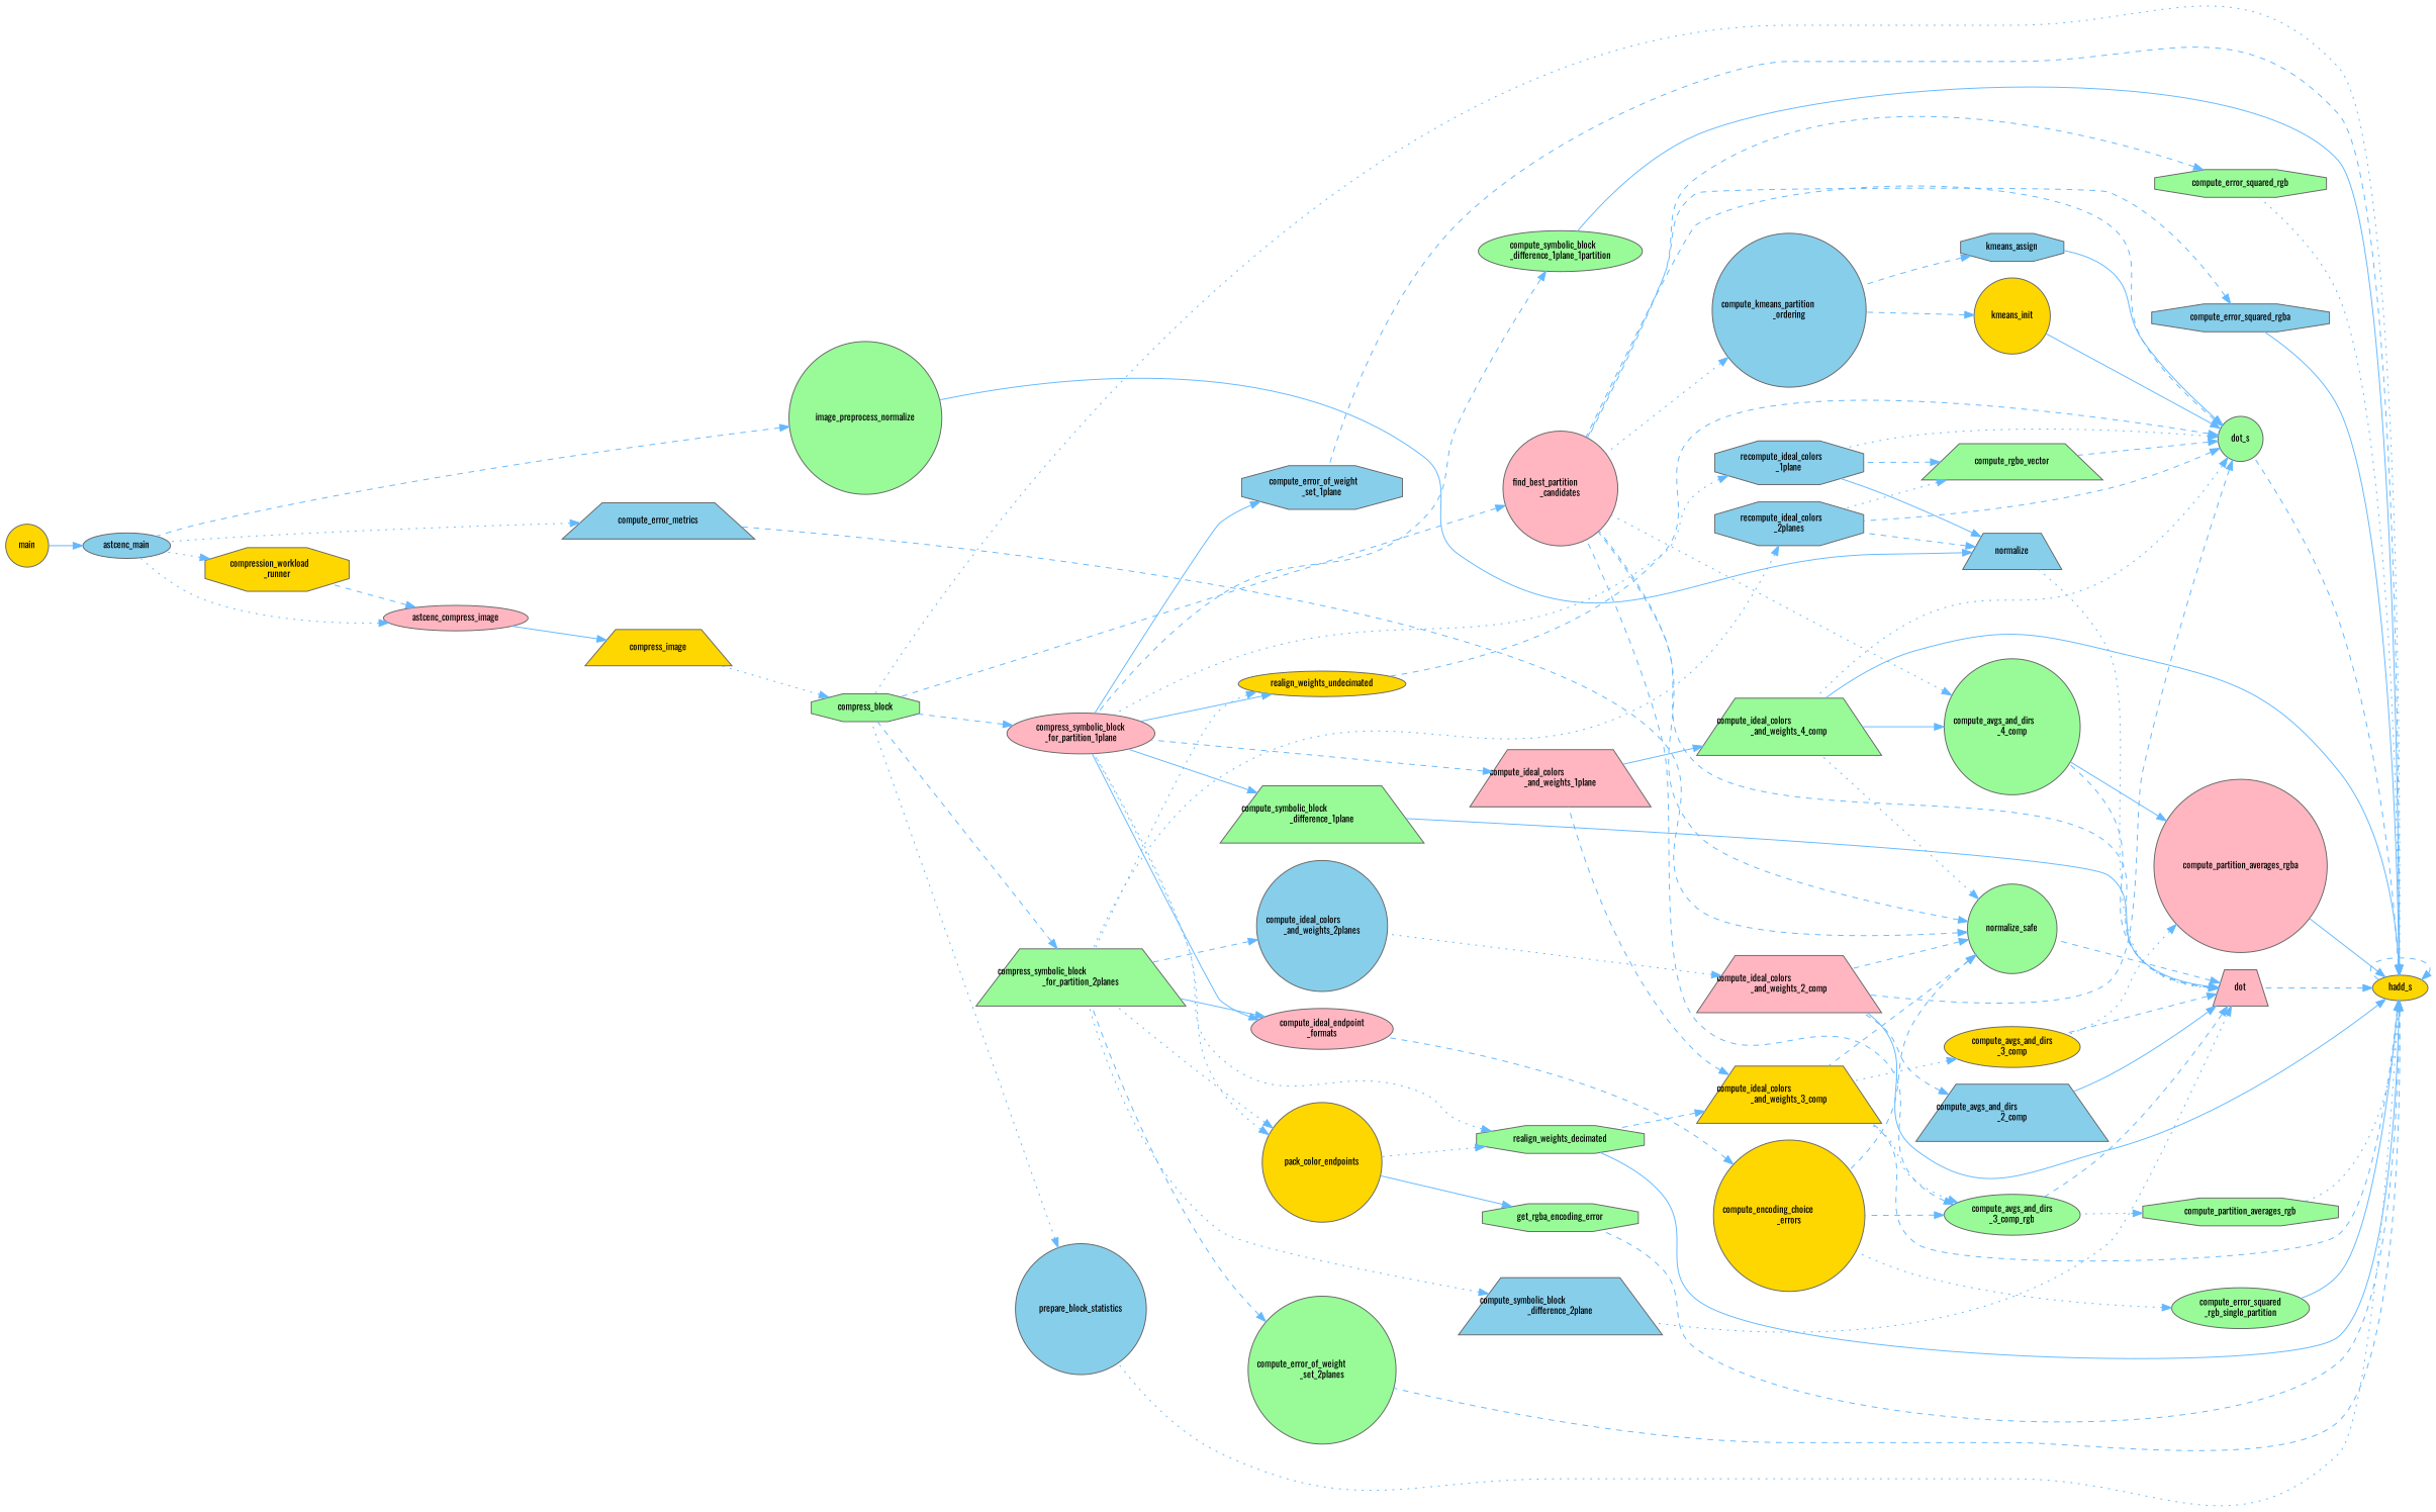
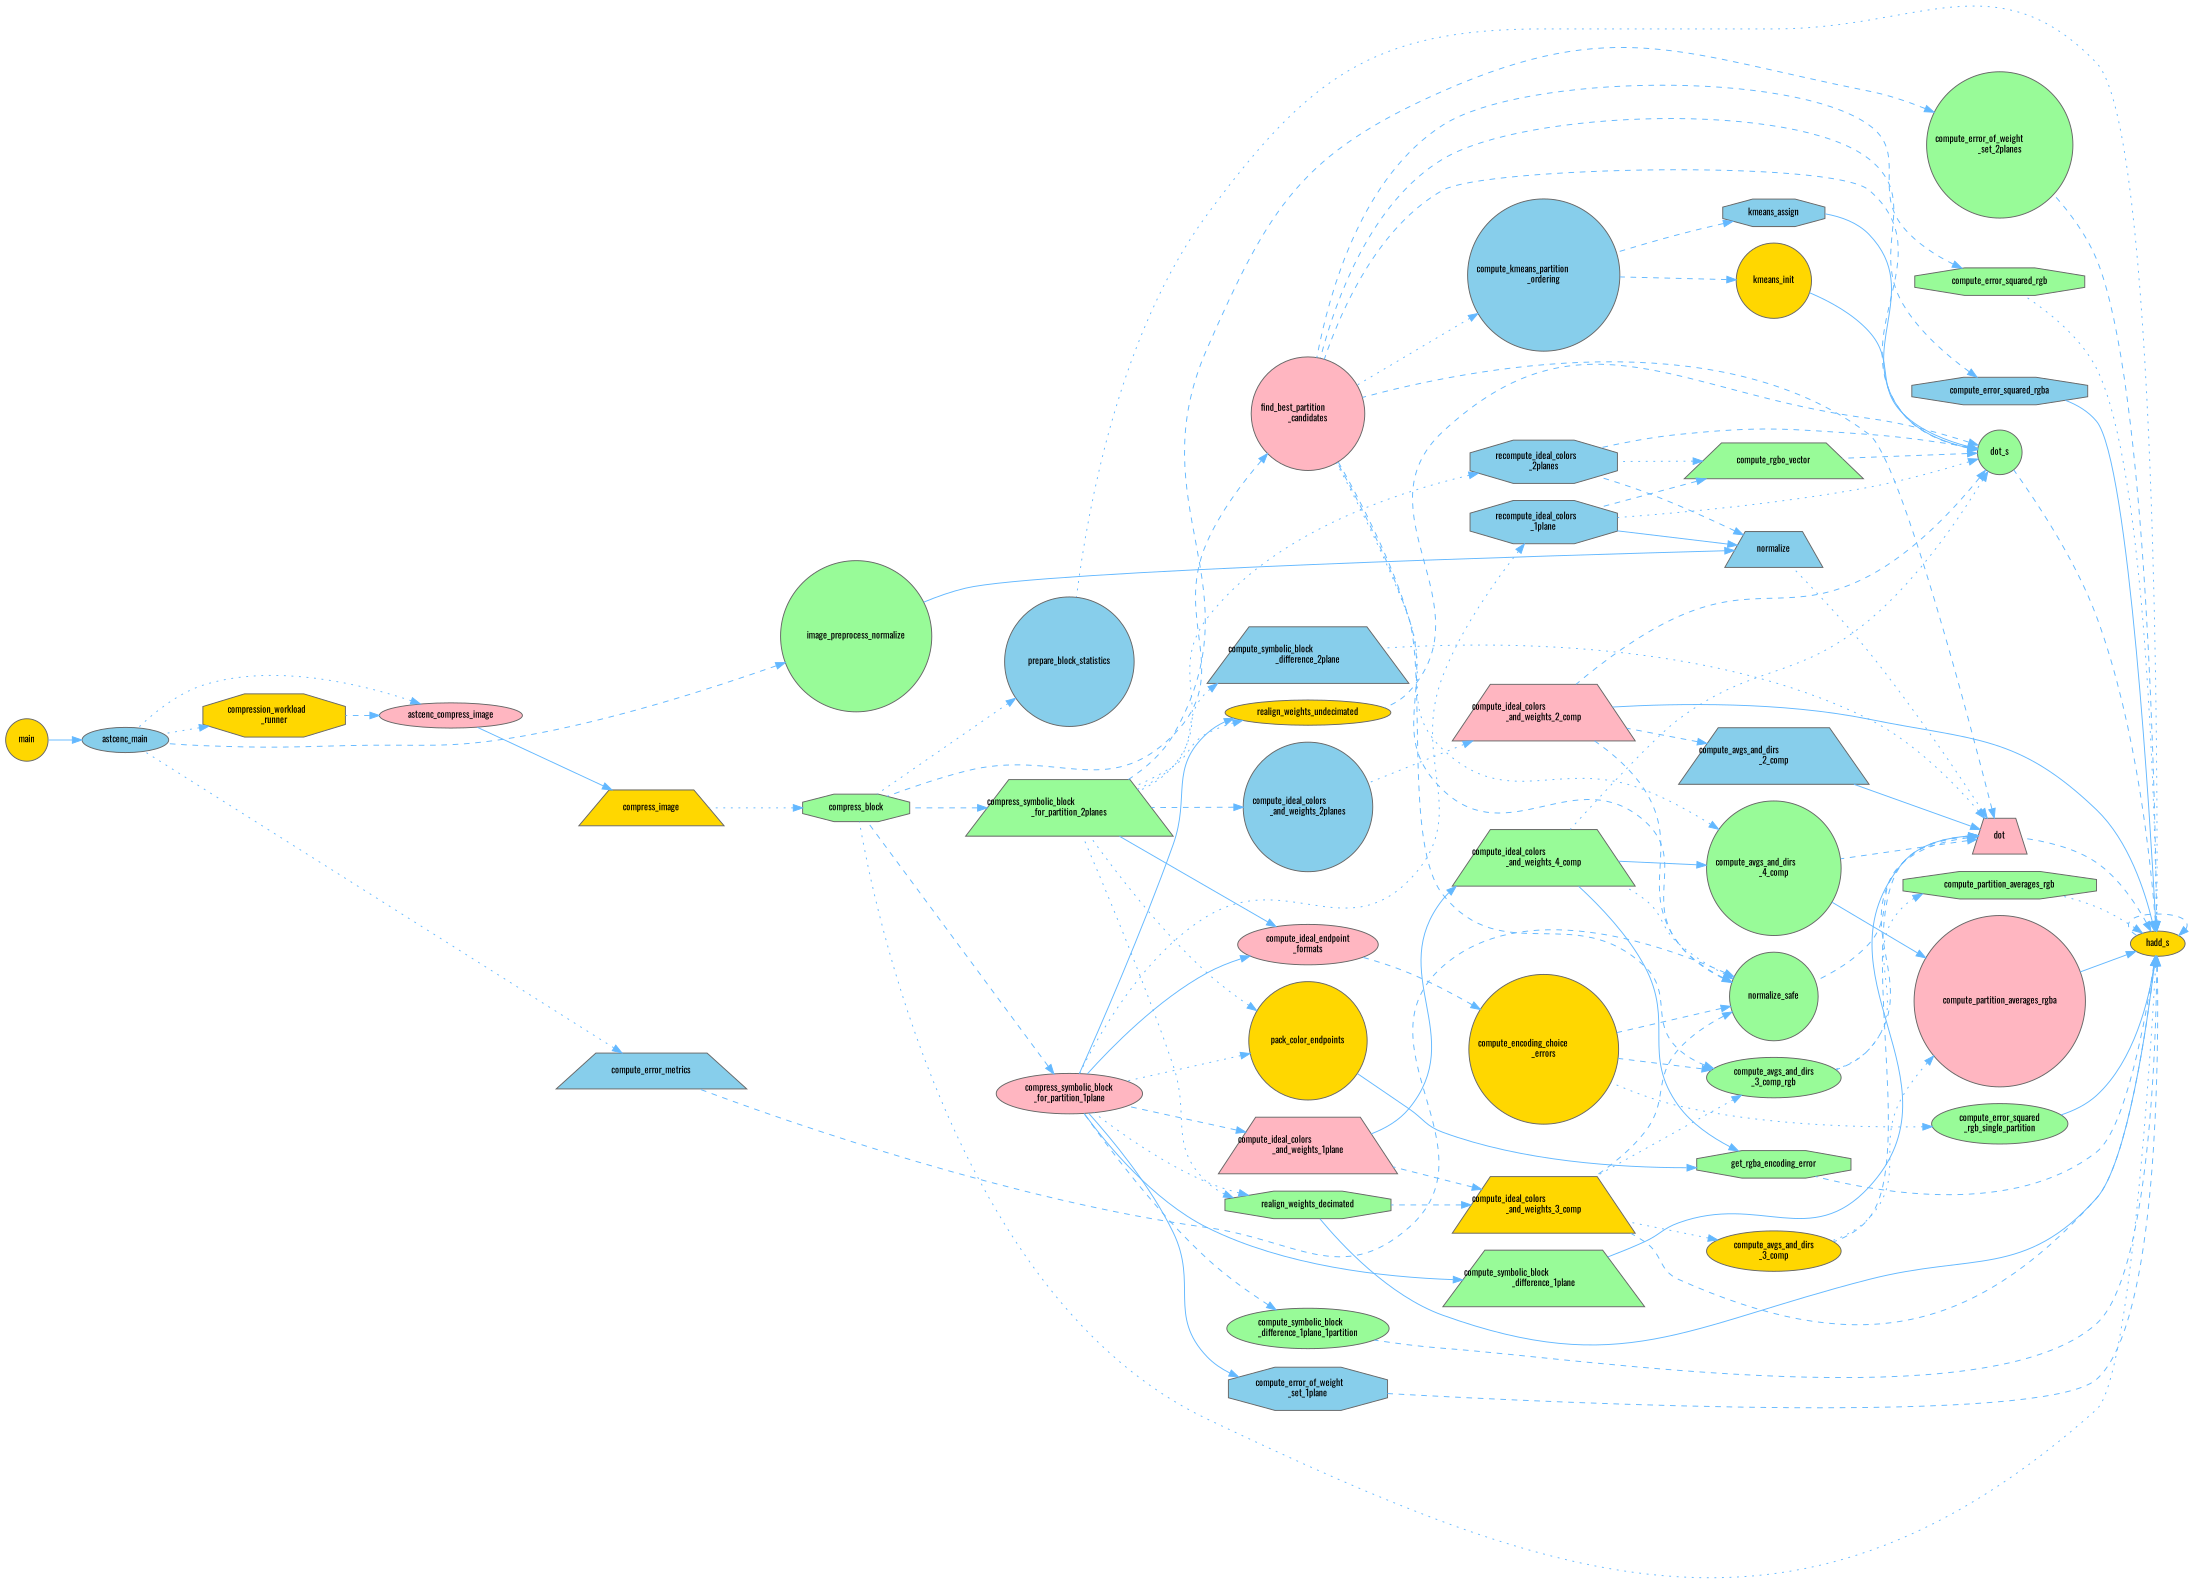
  digraph {
    fontname=Oswald
    rankdir=RL
    node [color=grey40 fillcolor=palegreen fontname=Oswald fontsize=10 shape=circle style=filled]
    edge [color=steelblue1 dir=back fontname=Oswald fontsize=10 labelfontname=Helvetica labelfontsize=10 style=dashed]
    n1 [color=gray40 fillcolor=gold fontcolor=black height=0.2 label=hadd_s shape=ellipse width=0.4]
    n2 [height=0.2 label=compress_block shape=octagon width=0.4]
    n3 [fillcolor=skyblue height=0.2 label="compute_error_of_weight\l_set_1plane" shape=octagon width=0.4]
    n4 [height=0.2 label="compute_error_of_weight\l_set_2planes" width=0.4]
    n5 [height=0.2 label=compute_error_squared_rgb shape=octagon width=0.4]
    n6 [height=0.2 label="compute_error_squared\l_rgb_single_partition" shape=ellipse width=0.4]
    n7 [fillcolor=skyblue height=0.2 label=compute_error_squared_rgba shape=octagon width=0.4]
    n8 [fillcolor=lightpink height=0.2 label="compute_ideal_colors\l_and_weights_2_comp" shape=trapezium width=0.4]
    n9 [fillcolor=gold height=0.2 label="compute_ideal_colors\l_and_weights_3_comp" shape=trapezium width=0.4]
    n10 [height=0.2 label="compute_ideal_colors\l_and_weights_4_comp" shape=trapezium width=0.4]
    n11 [height=0.2 label=compute_partition_averages_rgb shape=octagon width=0.4]
    n12 [fillcolor=lightpink height=0.2 label=compute_partition_averages_rgba width=0.4]
    n13 [height=0.2 label="compute_symbolic_block\l_difference_1plane_1partition" shape=ellipse width=0.4]
    n14 [fillcolor=lightpink height=0.2 label=dot shape=trapezium width=0.4]
    n15 [height=0.2 label=dot_s width=0.4]
    n16 [height=0.2 label=get_rgba_encoding_error shape=octagon width=0.4]
    n17 [fillcolor=skyblue height=0.2 label=prepare_block_statistics width=0.4]
    n18 [height=0.2 label=realign_weights_decimated shape=octagon width=0.4]
    n19 [fillcolor=gold height=0.2 label=compress_image shape=trapezium width=0.4]
    n20 [fillcolor=lightpink height=0.2 label="compress_symbolic_block\l_for_partition_1plane" shape=ellipse width=0.4]
    n21 [height=0.2 label="compress_symbolic_block\l_for_partition_2planes" shape=trapezium width=0.4]
    n22 [fillcolor=lightpink height=0.2 label="find_best_partition\l_candidates" width=0.4]
    n23 [fillcolor=gold height=0.2 label="compute_encoding_choice\l_errors" width=0.4]
    n24 [fillcolor=skyblue height=0.2 label="compute_ideal_colors\l_and_weights_2planes" width=0.4]
    n25 [fillcolor=lightpink height=0.2 label="compute_ideal_colors\l_and_weights_1plane" shape=trapezium width=0.4]
    n26 [height=0.2 label="compute_avgs_and_dirs\l_3_comp_rgb" shape=ellipse width=0.4]
    n27 [fillcolor=gold height=0.2 label="compute_avgs_and_dirs\l_3_comp" shape=ellipse width=0.4]
    n28 [height=0.2 label="compute_avgs_and_dirs\l_4_comp" width=0.4]
    n29 [fillcolor=skyblue height=0.2 label="compute_avgs_and_dirs\l_2_comp" shape=trapezium width=0.4]
    n30 [height=0.2 label="compute_symbolic_block\l_difference_1plane" shape=trapezium width=0.4]
    n31 [fillcolor=skyblue height=0.2 label="compute_symbolic_block\l_difference_2plane" shape=trapezium width=0.4]
    n32 [fillcolor=skyblue height=0.2 label=normalize shape=trapezium width=0.4]
    n33 [height=0.2 label=normalize_safe width=0.4]
    n34 [fillcolor=skyblue height=0.2 label="recompute_ideal_colors\l_1plane" shape=octagon width=0.4]
    n35 [fillcolor=skyblue height=0.2 label="recompute_ideal_colors\l_2planes" shape=octagon width=0.4]
    n36 [height=0.2 label=compute_rgbo_vector shape=trapezium width=0.4]
    n37 [fillcolor=skyblue height=0.2 label=kmeans_assign shape=octagon width=0.4]
    n38 [fillcolor=gold height=0.2 label=kmeans_init width=0.4]
    n39 [fillcolor=gold height=0.2 label=realign_weights_undecimated shape=ellipse width=0.4]
    n40 [fillcolor=gold height=0.2 label=pack_color_endpoints width=0.4]
    n41 [fillcolor=lightpink height=0.2 label=astcenc_compress_image shape=ellipse width=0.4]
    n42 [fillcolor=skyblue height=0.2 label=astcenc_main shape=ellipse width=0.4]
    n43 [fillcolor=gold height=0.2 label="compression_workload\l_runner" shape=octagon width=0.4]
    n44 [fillcolor=gold height=0.2 label=main width=0.4]
    n45 [fillcolor=lightpink height=0.2 label="compute_ideal_endpoint\l_formats" shape=ellipse width=0.4]
    n46 [height=0.2 label=image_preprocess_normalize width=0.4]
    n47 [fillcolor=skyblue height=0.2 label=compute_error_metrics shape=trapezium width=0.4]
    n48 [fillcolor=skyblue height=0.2 label="compute_kmeans_partition\l_ordering" width=0.4]
    n1 -> n1
    n1 -> n2 [style=dotted]
    n1 -> n3
    n1 -> n4
    n1 -> n5 [style=dotted]
    n1 -> n6 [style=solid]
    n1 -> n7 [style=solid]
    n1 -> n8 [style=solid]
    n1 -> n9
-   n1 -> n10 [style=solid]
+   n16 -> n10 [style=solid]
    n1 -> n11 [style=dotted]
    n1 -> n12 [style=solid]
-   n1 -> n13 [style=solid]
+   n1 -> n13
    n1 -> n14
    n1 -> n15
    n1 -> n16
    n1 -> n17 [style=dotted]
    n1 -> n18 [style=solid]
    n2 -> n19 [style=dotted]
    n3 -> n20 [style=solid]
    n4 -> n21
    n5 -> n22
    n6 -> n23 [style=dotted]
    n7 -> n22
    n8 -> n24 [style=dotted]
    n9 -> n18
    n9 -> n25
    n10 -> n25 [style=solid]
    n11 -> n26 [style=dotted]
    n12 -> n27 [style=dotted]
    n12 -> n28 [style=solid]
    n13 -> n20
    n14 -> n22
    n14 -> n26
    n14 -> n27
    n14 -> n28
    n14 -> n29 [style=solid]
    n14 -> n30 [style=solid]
    n14 -> n31 [style=dotted]
    n14 -> n32 [style=dotted]
    n14 -> n33
    n15 -> n8
    n15 -> n10 [style=dotted]
    n15 -> n22
    n15 -> n34 [style=dotted]
    n15 -> n35
    n15 -> n36
    n15 -> n37 [style=solid]
    n15 -> n38 [style=solid]
    n15 -> n39
    n16 -> n40 [style=solid]
    n17 -> n2 [style=dotted]
    n18 -> n20 [style=dotted]
-   n18 -> n40 [style=dotted]
+   n18 -> n21 [style=dotted]
    n19 -> n41 [style=solid]
    n20 -> n2
    n21 -> n2
    n22 -> n2
    n23 -> n45
    n24 -> n21
    n25 -> n20
    n26 -> n9 [style=dotted]
    n26 -> n22
    n26 -> n23
    n27 -> n9 [style=dotted]
    n28 -> n10 [style=solid]
    n28 -> n22 [style=dotted]
    n29 -> n8
    n30 -> n20 [style=solid]
    n31 -> n21 [style=dotted]
    n32 -> n34 [style=solid]
    n32 -> n35
    n32 -> n46 [style=solid]
    n33 -> n8
    n33 -> n9
    n33 -> n10 [style=dotted]
    n33 -> n22
    n33 -> n23
    n33 -> n47
    n34 -> n20 [style=dotted]
    n35 -> n21 [style=dotted]
    n36 -> n34
    n36 -> n35 [style=dotted]
    n37 -> n48
    n38 -> n48
    n39 -> n20 [style=solid]
    n39 -> n21 [style=dotted]
    n40 -> n20 [style=dotted]
    n40 -> n21 [style=dotted]
    n41 -> n42 [style=dotted]
    n41 -> n43
    n42 -> n44 [style=solid]
    n43 -> n42 [style=dotted]
    n45 -> n20 [style=solid]
    n45 -> n21 [style=solid]
    n46 -> n42
    n47 -> n42 [style=dotted]
    n48 -> n22 [style=dotted]
  }
